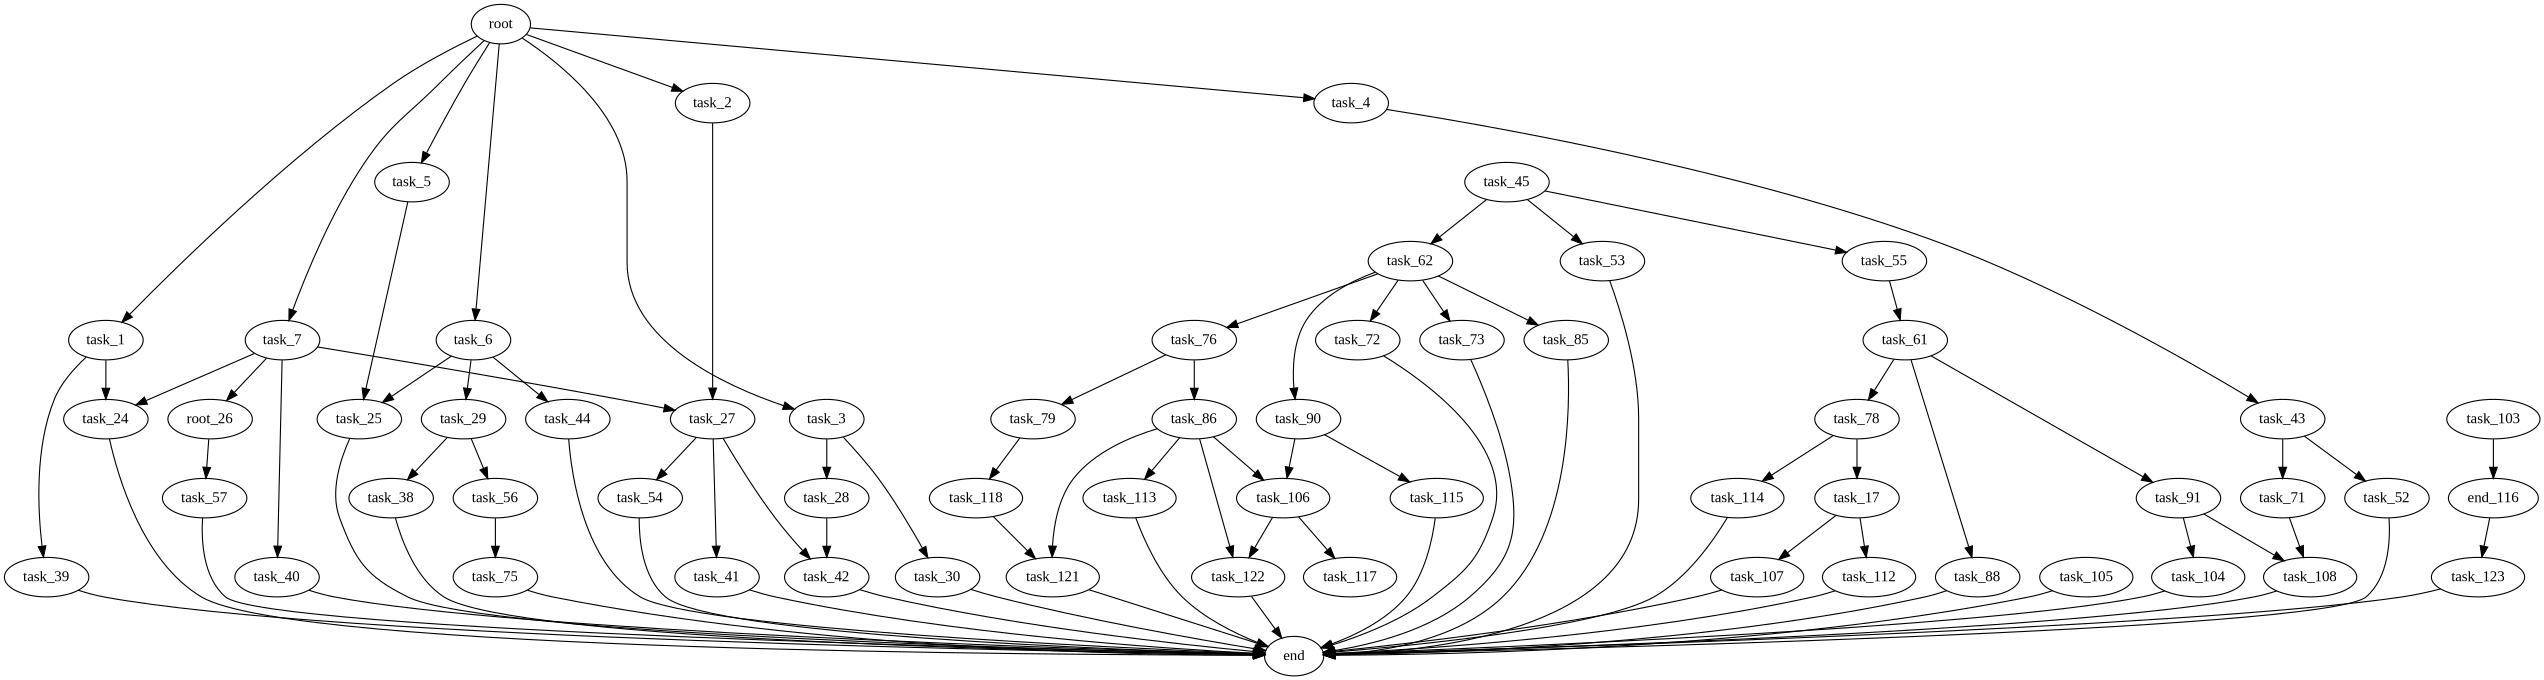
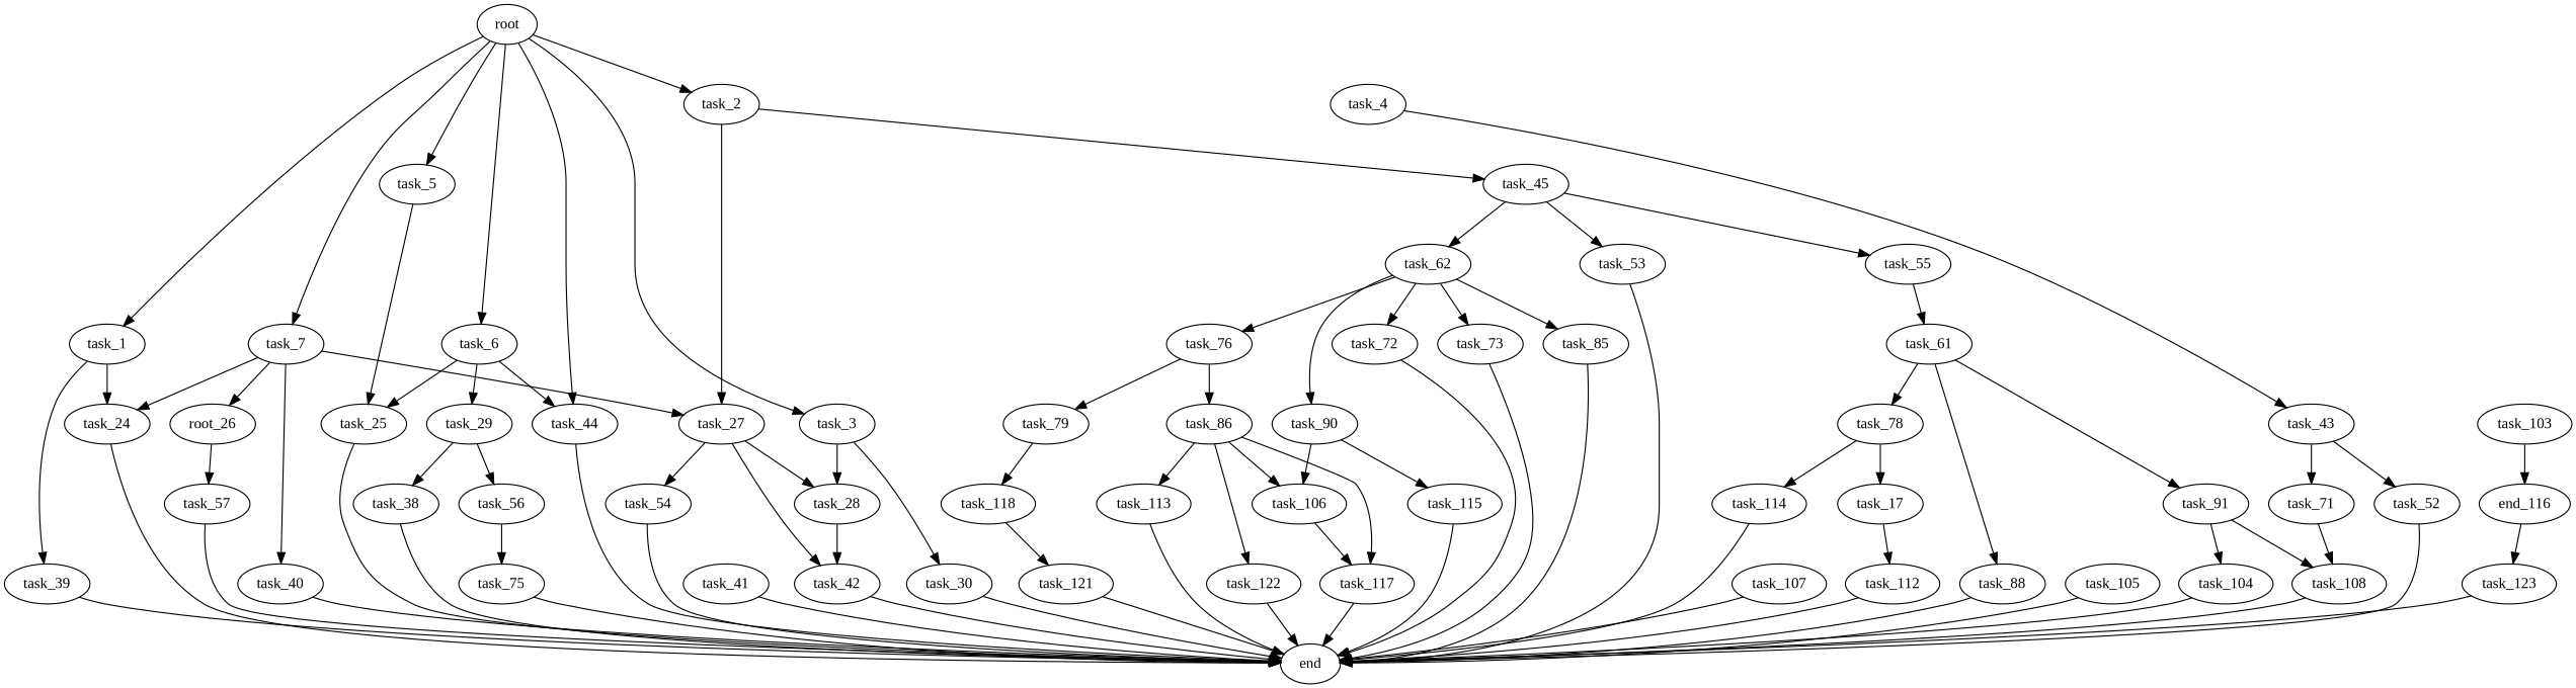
  digraph {
    fontname="Liberation Serif"
    node [fontname="Liberation Serif"]
    edge [fontname="Liberation Serif"]
    root
    task_1
    task_2
    task_3
    task_4
    task_5
    task_6
    task_7
    task_24
    task_39
    task_27
    task_45
    task_28
    task_30
    task_43
    task_25
    task_29
    task_44
    n19 [label=root_26]
    task_40
    end
    task_41
    task_42
    task_54
    task_53
    task_55
    task_62
    task_52
    task_71
    task_38
    task_56
    task_57
    task_75
    task_108
    task_61
    task_72
    task_73
    task_76
    task_85
    task_90
    task_78
    task_88
    task_91
    n44 [label=task_17]
    task_114
    task_104
    task_86
    n48 [label=task_79]
    task_106
    task_115
    task_113
    task_117
    task_122
    task_118
    n55 [label=end_116]
    task_103
    task_105
    task_107
    task_112
    task_121
    task_123
    root -> task_1
    root -> task_2
    root -> task_3
-   root -> task_4
+   root -> task_44
    root -> task_5
    root -> task_6
    root -> task_7
    task_1 -> task_24
    task_1 -> task_39
    task_2 -> task_27
+   task_2 -> task_45
    task_3 -> task_28
    task_3 -> task_30
    task_4 -> task_43
    task_5 -> task_25
    task_6 -> task_25
    task_6 -> task_29
    task_6 -> task_44
    task_7 -> task_24
    task_7 -> task_27
    task_7 -> n19
    task_7 -> task_40
    task_24 -> end
    task_39 -> end
-   task_27 -> task_41
+   task_27 -> task_28
    task_27 -> task_42
    task_27 -> task_54
    task_45 -> task_53
    task_45 -> task_55
    task_45 -> task_62
    task_28 -> task_42
    task_30 -> end
    task_43 -> task_52
    task_43 -> task_71
    task_25 -> end
    task_29 -> task_38
    task_29 -> task_56
    task_44 -> end
    n19 -> task_57
    task_40 -> end
    task_41 -> end
    task_42 -> end
    task_54 -> end
    task_53 -> end
    task_55 -> task_61
    task_62 -> task_72
    task_62 -> task_73
    task_62 -> task_76
    task_62 -> task_85
    task_62 -> task_90
    task_52 -> end
    task_71 -> task_108
    task_38 -> end
    task_56 -> task_75
    task_57 -> end
    task_75 -> end
    task_108 -> end
    task_61 -> task_78
    task_61 -> task_88
    task_61 -> task_91
    task_72 -> end
    task_73 -> end
    task_76 -> task_86
    task_76 -> n48
    task_85 -> end
    task_90 -> task_106
    task_90 -> task_115
    task_78 -> n44
    task_78 -> task_114
    task_88 -> end
    task_91 -> task_108
    task_91 -> task_104
-   n44 -> task_107
    n44 -> task_112
    task_114 -> end
    task_104 -> end
    task_86 -> task_106
    task_86 -> task_113
-   task_86 -> task_121
+   task_86 -> task_117
    task_86 -> task_122
    n48 -> task_118
    task_106 -> task_117
-   task_106 -> task_122
    task_115 -> end
    task_113 -> end
+   task_117 -> end
    task_122 -> end
    task_118 -> task_121
    n55 -> task_123
    task_103 -> n55
    task_105 -> end
    task_107 -> end
    task_112 -> end
    task_121 -> end
    task_123 -> end
  }
